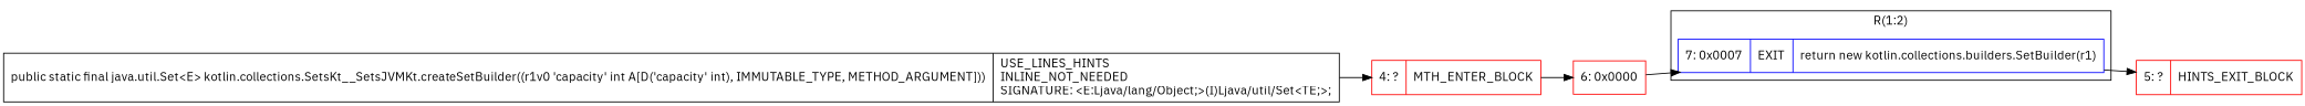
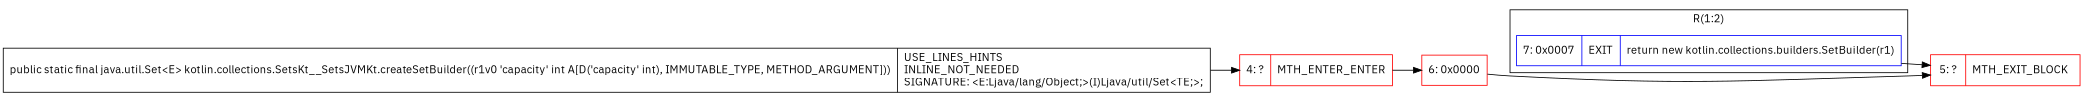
  digraph {
    fontname="IBM Plex Sans"
    rankdir=LR
    node [color=red fontname="IBM Plex Sans" shape=record]
    edge [fontname="IBM Plex Sans"]
    n1 [color=blue label="{7\:\ 0x0007|EXIT\l|return new kotlin.collections.builders.SetBuilder(r1)\l}"]
-   n2 [label="{5\:\ ?|HINTS_EXIT_BLOCK\l}"]
-   n3 [label="{4\:\ ?|MTH_ENTER_BLOCK\l}"]
+   n2 [label="{5\:\ ?|MTH_EXIT_BLOCK\l}"]
+   n3 [label="{4\:\ ?|MTH_ENTER_ENTER\l}"]
    n4 [label="{6\:\ 0x0000}"]
    n5 [label="{public static final java.util.Set\<E\> kotlin.collections.SetsKt__SetsJVMKt.createSetBuilder((r1v0 'capacity' int A[D('capacity' int), IMMUTABLE_TYPE, METHOD_ARGUMENT]))  | USE_LINES_HINTS\lINLINE_NOT_NEEDED\lSIGNATURE: \<E:Ljava\/lang\/Object;\>(I)Ljava\/util\/Set\<TE;\>;\l}" color=""]
    subgraph cluster_1 {
      label="R(1:2)"
      n1
    }
    n1 -> n2
    n3 -> n4
-   n4 -> n1
+   n4 -> n2
    n5 -> n3
  }
